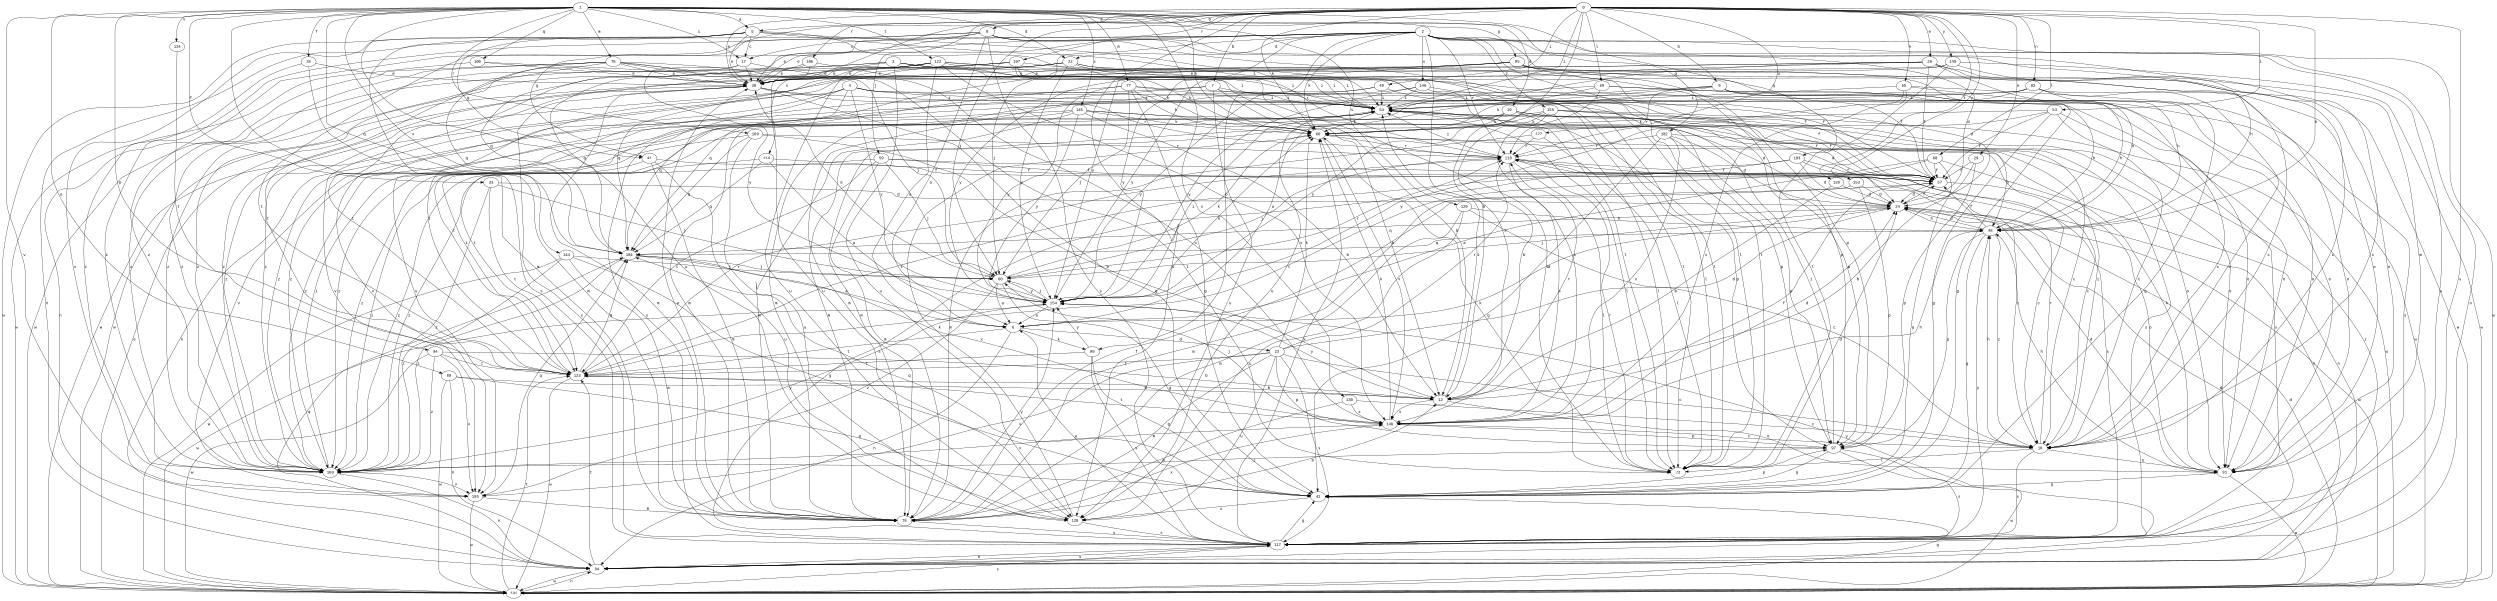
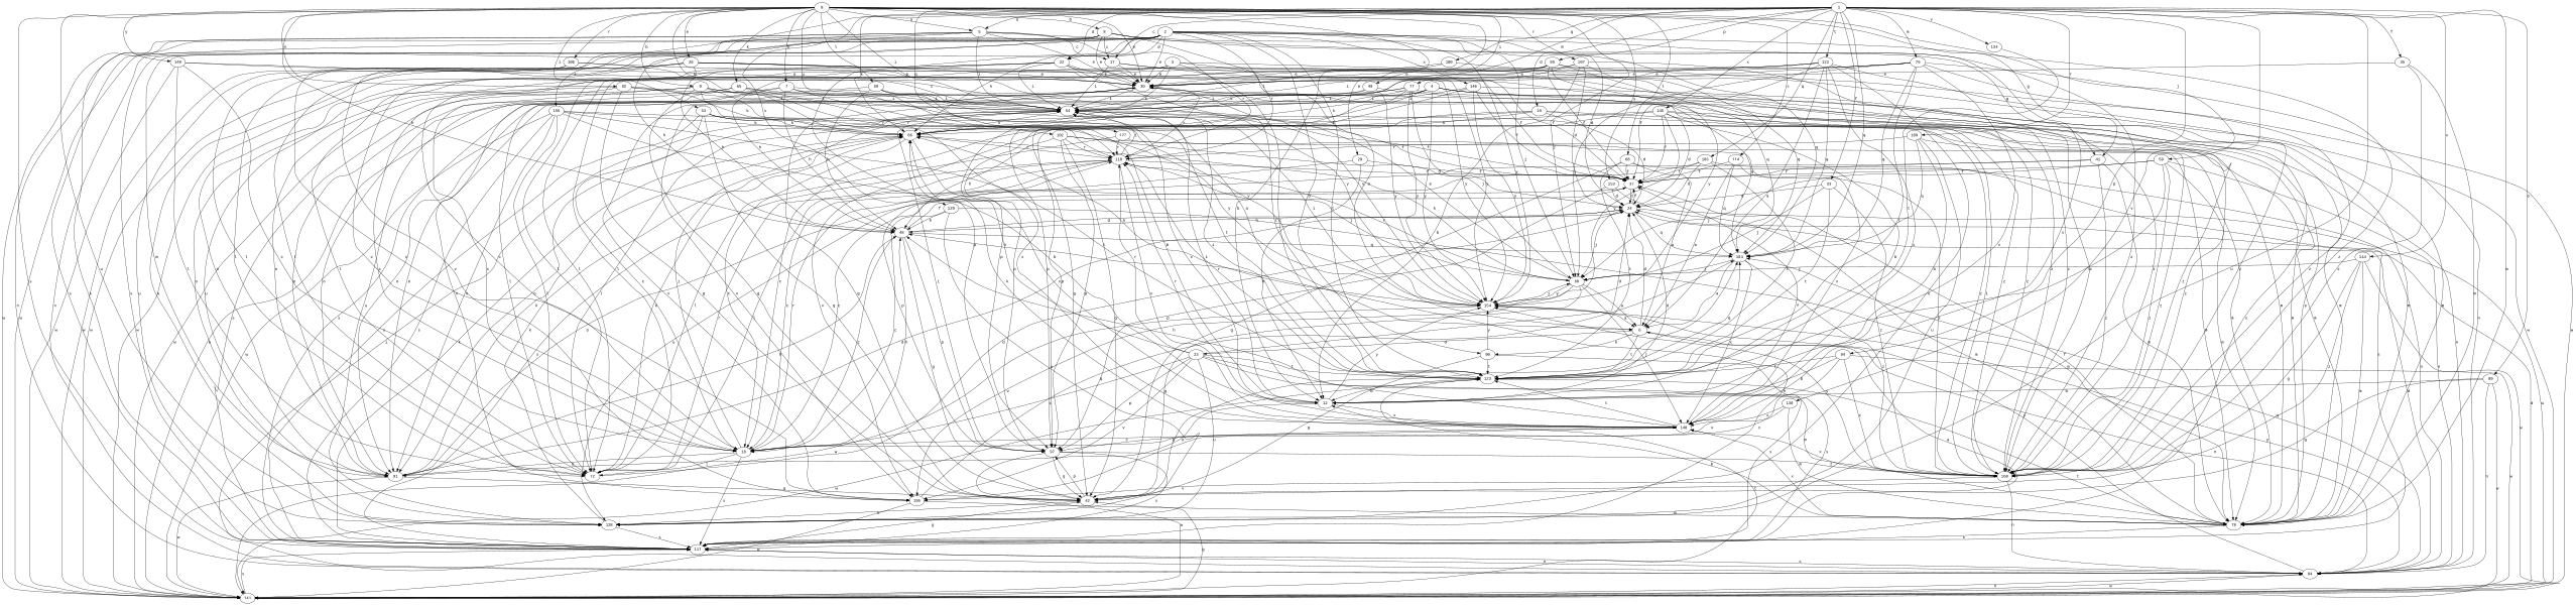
  strict digraph {
    fontname="Liberation Mono"
    node [fontname="Liberation Mono"]
    edge [fontname="Liberation Mono"]
    0
    5
    7
    8
    9
    12
    26
    29
    30
    41
    48
    49
    53
    54
    59
    60
    65
    66
    68
    69
    82
    106
    107
    114
    117
-   120
    127
    128
    149
    153
    17
    n32 [label=195]
    72
    110
    141
    123
    84
    160
    6
    24
    18
    42
    91
    148
    154
    37
    97
    78
    104
    1
    19
    22
    33
    35
    76
    77
    89
    94
    95
    100
    102
    103
    109
    122
    129
    130
    134
    144
    145
    2
    90
    146
    155
    3
    4
    23
    0 -> 5 [label=a]
    0 -> 7 [label=b]
    0 -> 8 [label=b]
    0 -> 9 [label=b]
    0 -> 12 [label=b]
    0 -> 26 [label=e]
    0 -> 29 [label=e]
    0 -> 30 [label=e]
    0 -> 41 [label=g]
    0 -> 48 [label=h]
    0 -> 49 [label=i]
    0 -> 53 [label=i]
    0 -> 54 [label=i]
    0 -> 59 [label=j]
    0 -> 60 [label=j]
    0 -> 65 [label=k]
    0 -> 66 [label=k]
    0 -> 68 [label=l]
    0 -> 69 [label=l]
    0 -> 82 [label=n]
    0 -> 106 [label=r]
    0 -> 107 [label=r]
    0 -> 114 [label=s]
    0 -> 117 [label=s]
-   0 -> 120 [label=t]
    0 -> 127 [label=u]
    0 -> 128 [label=u]
    0 -> 149 [label=y]
    0 -> 153 [label=y]
    5 -> 30 [label=e]
    5 -> 41 [label=g]
    5 -> 54 [label=i]
    5 -> 117 [label=s]
    5 -> 17 [label=c]
    5 -> n32 [label=v]
    5 -> 72 [label=l]
    5 -> 110 [label=r]
    5 -> 141 [label=w]
    7 -> 12 [label=b]
    7 -> 48 [label=h]
    7 -> 54 [label=i]
    7 -> 128 [label=u]
    7 -> n32 [label=v]
    7 -> 123 [label=t]
    8 -> 30 [label=e]
    8 -> 48 [label=h]
    8 -> 117 [label=s]
    8 -> 17 [label=c]
    8 -> 72 [label=l]
    8 -> 84 [label=n]
    8 -> 160 [label=z]
    8 -> 6 [label=a]
    8 -> 24 [label=d]
    9 -> 54 [label=i]
    9 -> 66 [label=k]
    9 -> 110 [label=r]
    9 -> 141 [label=w]
    9 -> 160 [label=z]
    9 -> 18 [label=c]
    9 -> 42 [label=g]
    12 -> 54 [label=i]
    12 -> 110 [label=r]
    12 -> 24 [label=d]
    12 -> 91 [label=o]
    12 -> 148 [label=x]
    12 -> 154 [label=y]
    26 -> 30 [label=e]
    26 -> 48 [label=h]
    26 -> 128 [label=u]
    26 -> 141 [label=w]
    26 -> 160 [label=z]
    26 -> 18 [label=c]
    26 -> 154 [label=y]
    26 -> 37 [label=f]
    29 -> 12 [label=b]
    29 -> 37 [label=f]
    29 -> 97 [label=p]
    30 -> 54 [label=i]
    30 -> 117 [label=s]
    30 -> n32 [label=v]
    30 -> 110 [label=r]
    30 -> 42 [label=g]
    30 -> 78 [label=m]
    41 -> 128 [label=u]
    41 -> 160 [label=z]
    41 -> 37 [label=f]
    41 -> 78 [label=m]
    48 -> 24 [label=d]
    48 -> 18 [label=c]
    48 -> 42 [label=g]
    48 -> 37 [label=f]
    48 -> 97 [label=p]
    48 -> 104 [label=q]
    49 -> 54 [label=i]
    49 -> 72 [label=l]
    49 -> 160 [label=z]
    49 -> 154 [label=y]
    53 -> 66 [label=k]
    53 -> 117 [label=s]
    53 -> 18 [label=c]
    53 -> 42 [label=g]
    53 -> 154 [label=y]
    53 -> 37 [label=f]
    54 -> 66 [label=k]
    54 -> 72 [label=l]
    54 -> 160 [label=z]
    54 -> 91 [label=o]
    54 -> 37 [label=f]
    59 -> 60 [label=j]
    59 -> 123 [label=t]
    59 -> 84 [label=n]
    59 -> 160 [label=z]
    59 -> 37 [label=f]
    59 -> 78 [label=m]
    60 -> 30 [label=e]
    60 -> 66 [label=k]
    60 -> n32 [label=v]
    60 -> 110 [label=r]
    60 -> 6 [label=a]
    60 -> 42 [label=g]
    60 -> 154 [label=y]
    65 -> 54 [label=i]
    65 -> 117 [label=s]
    65 -> 110 [label=r]
    65 -> 91 [label=o]
    65 -> 148 [label=x]
    66 -> 110 [label=r]
    66 -> 18 [label=c]
    66 -> 148 [label=x]
    68 -> 123 [label=t]
    68 -> 84 [label=n]
    68 -> 6 [label=a]
    68 -> 42 [label=g]
    68 -> 37 [label=f]
    69 -> 48 [label=h]
    69 -> 54 [label=i]
    69 -> 6 [label=a]
    69 -> 91 [label=o]
    69 -> 148 [label=x]
    82 -> 54 [label=i]
    82 -> 18 [label=c]
    82 -> 42 [label=g]
    82 -> 91 [label=o]
    82 -> 154 [label=y]
    82 -> 78 [label=m]
    106 -> 30 [label=e]
    106 -> 54 [label=i]
    106 -> 128 [label=u]
    106 -> 141 [label=w]
    107 -> 12 [label=b]
    107 -> 30 [label=e]
    107 -> 54 [label=i]
    107 -> 160 [label=z]
    107 -> 24 [label=d]
    107 -> 104 [label=q]
    114 -> 160 [label=z]
    114 -> 6 [label=a]
    114 -> 37 [label=f]
    114 -> 104 [label=q]
-   117 -> 48 [label=y]
+   117 -> 48 [label=h]
    117 -> 66 [label=k]
    117 -> 84 [label=n]
    117 -> 6 [label=a]
    117 -> 42 [label=g]
-   120 -> 12 [label=b]
-   120 -> 24 [label=d]
    127 -> 72 [label=l]
    127 -> 110 [label=r]
    127 -> 78 [label=m]
    128 -> 66 [label=k]
    128 -> 117 [label=s]
    149 -> 30 [label=e]
    149 -> 72 [label=l]
    149 -> 141 [label=w]
    149 -> 18 [label=c]
    149 -> 154 [label=y]
    153 -> 24 [label=d]
    153 -> 97 [label=p]
    153 -> 78 [label=m]
    17 -> 30 [label=e]
    17 -> 54 [label=i]
    17 -> 160 [label=z]
    17 -> 154 [label=y]
    n32 -> 141 [label=w]
    n32 -> 78 [label=m]
    n32 -> 104 [label=q]
    72 -> 66 [label=k]
    72 -> 110 [label=r]
    72 -> 24 [label=d]
    110 -> 54 [label=i]
    110 -> 60 [label=j]
    110 -> 117 [label=s]
    110 -> 72 [label=l]
    110 -> 18 [label=c]
    110 -> 148 [label=x]
    110 -> 37 [label=f]
    141 -> 30 [label=e]
    141 -> 117 [label=s]
    141 -> 123 [label=t]
    141 -> 84 [label=n]
    141 -> 24 [label=d]
    141 -> 42 [label=g]
    123 -> 12 [label=b]
    123 -> 54 [label=i]
    123 -> 110 [label=r]
    123 -> 141 [label=w]
    123 -> 104 [label=q]
    84 -> 54 [label=i]
    84 -> 117 [label=s]
    84 -> 141 [label=w]
    84 -> 123 [label=t]
    84 -> 24 [label=d]
    84 -> 154 [label=y]
    84 -> 104 [label=q]
    160 -> 54 [label=i]
    160 -> n32 [label=v]
    160 -> 84 [label=n]
    160 -> 148 [label=x]
    160 -> 154 [label=y]
    6 -> 123 [label=t]
    6 -> 84 [label=n]
    6 -> 24 [label=d]
    6 -> 90 [label=k]
    6 -> 23 [label=d]
    24 -> 48 [label=h]
    24 -> 60 [label=j]
    24 -> 141 [label=w]
    24 -> 37 [label=f]
    24 -> 104 [label=q]
    18 -> 48 [label=h]
    18 -> 54 [label=i]
    18 -> 117 [label=s]
    18 -> 72 [label=l]
    18 -> 110 [label=r]
    18 -> 91 [label=o]
    42 -> 128 [label=u]
    42 -> 97 [label=p]
    42 -> 104 [label=q]
    91 -> 48 [label=h]
    91 -> 66 [label=k]
    91 -> 141 [label=w]
    91 -> 24 [label=d]
    91 -> 42 [label=g]
    148 -> 48 [label=h]
-   148 -> 60 [label=j]
+   60 -> 148 [label=j]
    148 -> 66 [label=k]
    148 -> 123 [label=t]
    148 -> 18 [label=c]
    148 -> 37 [label=f]
    148 -> 97 [label=p]
    154 -> 54 [label=i]
    154 -> 60 [label=j]
    154 -> 66 [label=k]
    154 -> 141 [label=w]
    154 -> 6 [label=a]
    37 -> 24 [label=d]
    37 -> 91 [label=o]
    97 -> 54 [label=i]
    97 -> 117 [label=s]
    97 -> 141 [label=w]
    97 -> 160 [label=z]
    97 -> 42 [label=g]
    78 -> 12 [label=b]
    78 -> 30 [label=e]
    78 -> 117 [label=s]
    78 -> 148 [label=x]
    78 -> 154 [label=y]
    78 -> 37 [label=f]
    104 -> 60 [label=j]
    104 -> 160 [label=z]
    104 -> 6 [label=a]
    104 -> 148 [label=x]
    1 -> 5 [label=a]
    1 -> 66 [label=k]
    1 -> 128 [label=u]
    1 -> 17 [label=c]
    1 -> n32 [label=v]
    1 -> 78 [label=m]
    1 -> 104 [label=q]
    1 -> 19 [label=d]
    1 -> 22 [label=d]
    1 -> 33 [label=f]
    1 -> 35 [label=f]
    1 -> 76 [label=m]
    1 -> 77 [label=m]
    1 -> 89 [label=o]
    1 -> 94 [label=p]
    1 -> 95 [label=p]
    1 -> 100 [label=q]
    1 -> 102 [label=q]
    1 -> 103 [label=q]
    1 -> 109 [label=r]
    1 -> 122 [label=t]
    1 -> 129 [label=v]
    1 -> 130 [label=v]
    1 -> 134 [label=v]
    1 -> 144 [label=x]
    1 -> 145 [label=x]
    19 -> 66 [label=k]
    19 -> 160 [label=z]
    19 -> 24 [label=d]
    19 -> 18 [label=c]
    19 -> 97 [label=p]
    19 -> 78 [label=m]
    22 -> 30 [label=e]
    22 -> 54 [label=i]
    22 -> 72 [label=l]
    22 -> 141 [label=w]
    22 -> 123 [label=t]
    22 -> 91 [label=o]
    22 -> 154 [label=y]
    33 -> 60 [label=j]
    33 -> 123 [label=t]
    33 -> 160 [label=z]
    33 -> 24 [label=d]
    35 -> 30 [label=e]
    35 -> 160 [label=z]
    35 -> 78 [label=m]
    76 -> 30 [label=e]
    76 -> 60 [label=j]
    76 -> 66 [label=k]
    76 -> 72 [label=l]
    76 -> 123 [label=t]
    76 -> 84 [label=n]
    76 -> 160 [label=z]
    76 -> 148 [label=x]
    76 -> 104 [label=q]
    77 -> 54 [label=i]
    77 -> 60 [label=j]
    77 -> 66 [label=k]
    77 -> 42 [label=g]
    77 -> 91 [label=o]
    77 -> 154 [label=y]
    77 -> 78 [label=m]
    89 -> 12 [label=b]
    89 -> 141 [label=w]
    89 -> 84 [label=n]
    89 -> 42 [label=g]
    94 -> 12 [label=b]
    94 -> n32 [label=v]
    94 -> 141 [label=w]
    94 -> 123 [label=t]
    94 -> 160 [label=z]
    95 -> 30 [label=e]
    95 -> 48 [label=h]
    95 -> 141 [label=w]
    95 -> 18 [label=c]
    95 -> 154 [label=y]
    95 -> 37 [label=f]
    95 -> 97 [label=p]
    95 -> 104 [label=q]
    100 -> 30 [label=e]
    100 -> 54 [label=i]
    100 -> 141 [label=w]
    102 -> 48 [label=h]
    102 -> 110 [label=r]
    102 -> 24 [label=d]
    102 -> 42 [label=g]
    102 -> 148 [label=x]
    102 -> 97 [label=p]
    103 -> 117 [label=s]
    103 -> 123 [label=t]
    103 -> 24 [label=d]
    103 -> 18 [label=c]
    103 -> 37 [label=f]
    109 -> 12 [label=b]
    109 -> 128 [label=u]
    109 -> 110 [label=r]
    109 -> 160 [label=z]
    109 -> 104 [label=q]
    122 -> 30 [label=e]
    122 -> 128 [label=u]
    122 -> 72 [label=l]
    122 -> 160 [label=z]
    122 -> 6 [label=a]
    122 -> 91 [label=o]
    122 -> 148 [label=x]
    122 -> 37 [label=f]
    122 -> 104 [label=q]
    129 -> 48 [label=h]
    129 -> 128 [label=u]
    129 -> 18 [label=c]
    129 -> 78 [label=m]
    130 -> 18 [label=c]
    130 -> 148 [label=x]
    130 -> 78 [label=m]
    134 -> 123 [label=t]
    144 -> 60 [label=j]
    144 -> 141 [label=w]
    144 -> 160 [label=z]
    144 -> 42 [label=g]
    144 -> 78 [label=m]
    145 -> 12 [label=b]
    145 -> 66 [label=k]
    145 -> n32 [label=v]
    145 -> 84 [label=n]
    145 -> 24 [label=d]
    145 -> 154 [label=y]
    145 -> 37 [label=f]
    145 -> 78 [label=m]
    2 -> 30 [label=e]
    2 -> 60 [label=j]
    2 -> 66 [label=k]
    2 -> 117 [label=s]
    2 -> 72 [label=l]
    2 -> 110 [label=r]
    2 -> 141 [label=w]
    2 -> 123 [label=t]
    2 -> 84 [label=n]
    2 -> 160 [label=z]
    2 -> 91 [label=m]
    2 -> 148 [label=x]
    2 -> 154 [label=y]
    2 -> 97 [label=p]
    2 -> 104 [label=q]
    2 -> 22 [label=d]
    2 -> 90 [label=o]
    2 -> 146 [label=x]
    2 -> 155 [label=z]
    90 -> 117 [label=s]
    90 -> 123 [label=t]
    90 -> 42 [label=g]
    90 -> 154 [label=y]
    146 -> 54 [label=i]
    146 -> 154 [label=y]
    146 -> 37 [label=f]
    146 -> 97 [label=p]
    146 -> 78 [label=m]
    155 -> 12 [label=b]
    155 -> 66 [label=k]
    155 -> 117 [label=s]
    155 -> 72 [label=l]
    155 -> 141 [label=w]
    155 -> 123 [label=t]
    155 -> 91 [label=o]
    155 -> 78 [label=m]
    3 -> 30 [label=e]
    3 -> 66 [label=k]
    3 -> 128 [label=u]
    3 -> 72 [label=l]
    3 -> 123 [label=t]
    3 -> 160 [label=z]
    3 -> 37 [label=f]
    4 -> 54 [label=i]
    4 -> 117 [label=s]
    4 -> n32 [label=v]
    4 -> 160 [label=z]
    4 -> 91 [label=o]
    4 -> 154 [label=y]
    4 -> 97 [label=p]
    4 -> 104 [label=q]
    23 -> 66 [label=k]
    23 -> 117 [label=s]
    23 -> 128 [label=u]
    23 -> n32 [label=v]
    23 -> 110 [label=r]
    23 -> 123 [label=t]
    23 -> 24 [label=d]
    23 -> 18 [label=c]
    23 -> 97 [label=p]
    23 -> 78 [label=m]
  }
